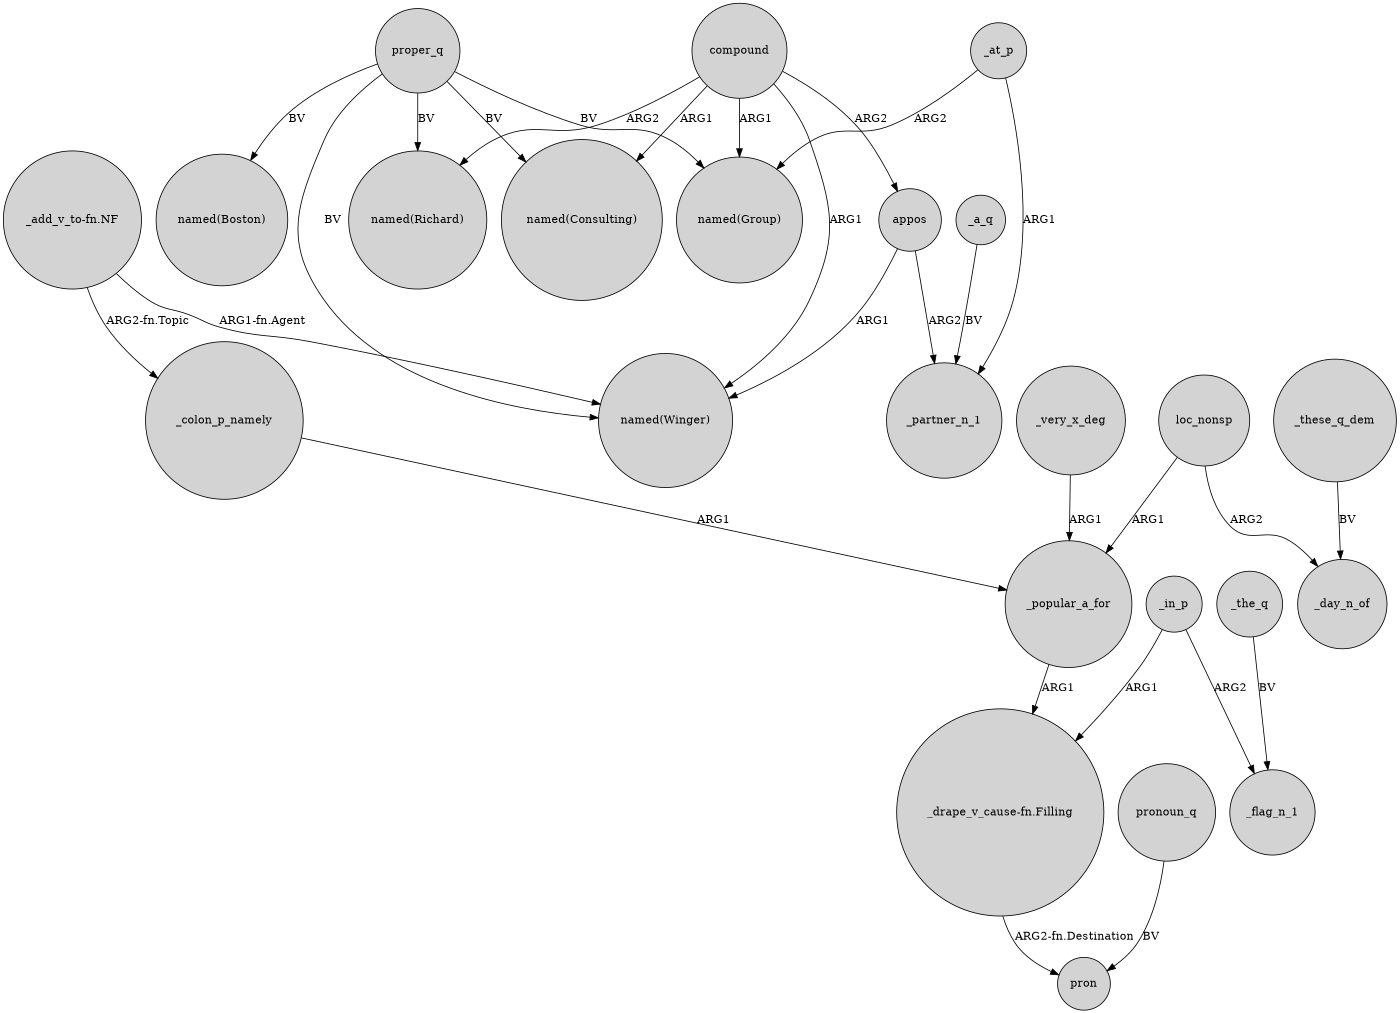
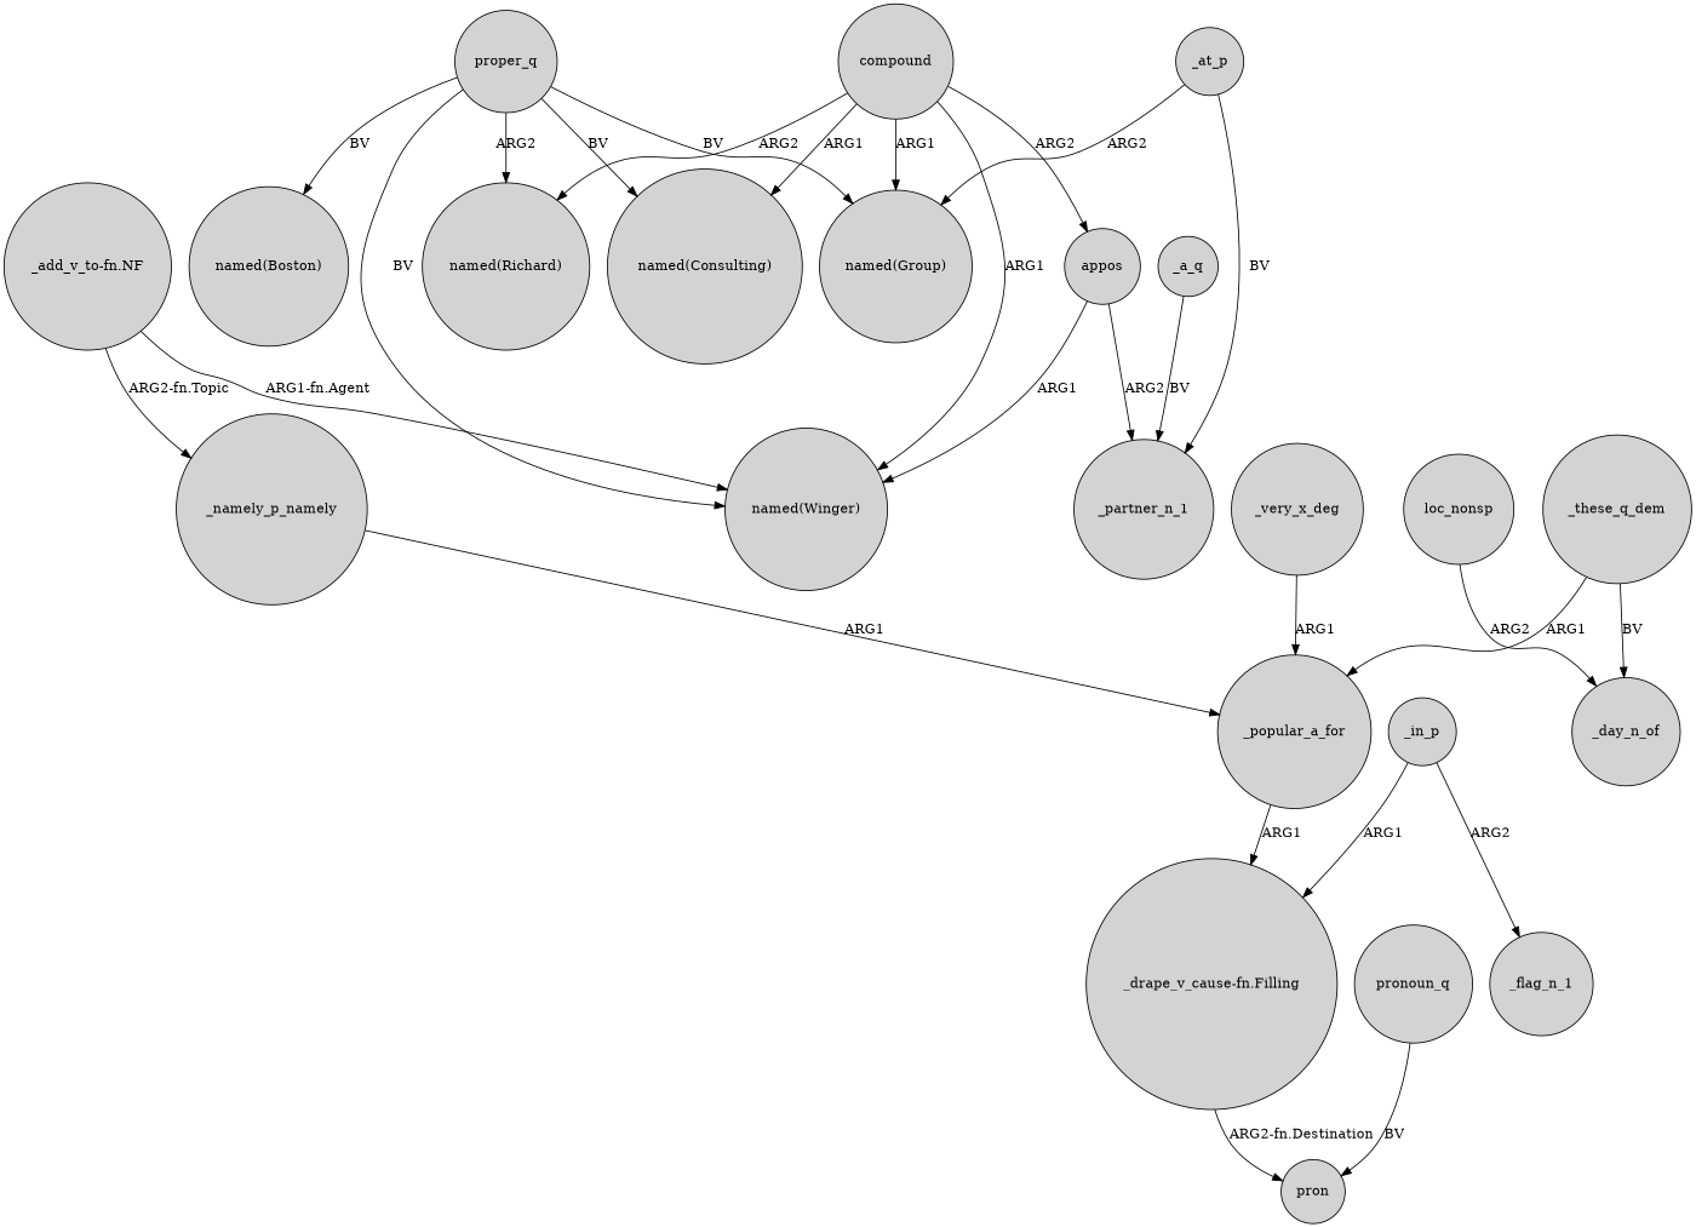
  digraph {
    node [shape=circle style=filled]
    "_add_v_to-fn.NF"
    "named(Winger)"
-   _colon_p_namely
+   _colon_p_namely [label=_namely_p_namely]
    _popular_a_for
    proper_q
    "named(Boston)"
    "named(Richard)"
    "named(Group)"
    "named(Consulting)"
    compound
    appos
    _partner_n_1
    _a_q
    _in_p
    "_drape_v_cause-fn.Filling"
    _flag_n_1
    pron
    loc_nonsp
    _day_n_of
    _these_q_dem
    _at_p
    pronoun_q
    _very_x_deg
-   _the_q
    "_add_v_to-fn.NF" -> "named(Winger)" [label="ARG1-fn.Agent"]
    "_add_v_to-fn.NF" -> _colon_p_namely [label="ARG2-fn.Topic"]
    _colon_p_namely -> _popular_a_for [label=ARG1]
    _popular_a_for -> "_drape_v_cause-fn.Filling" [label=ARG1]
    proper_q -> "named(Winger)" [label=BV]
    proper_q -> "named(Boston)" [label=BV]
-   proper_q -> "named(Richard)" [label=BV]
+   proper_q -> "named(Richard)" [label=ARG2]
    proper_q -> "named(Group)" [label=BV]
    proper_q -> "named(Consulting)" [label=BV]
    compound -> "named(Winger)" [label=ARG1]
    compound -> "named(Richard)" [label=ARG2]
    compound -> "named(Group)" [label=ARG1]
    compound -> "named(Consulting)" [label=ARG1]
    compound -> appos [label=ARG2]
    appos -> "named(Winger)" [label=ARG1]
    appos -> _partner_n_1 [label=ARG2]
    _a_q -> _partner_n_1 [label=BV]
    _in_p -> "_drape_v_cause-fn.Filling" [label=ARG1]
    _in_p -> _flag_n_1 [label=ARG2]
    "_drape_v_cause-fn.Filling" -> pron [label="ARG2-fn.Destination"]
-   loc_nonsp -> _popular_a_for [label=ARG1]
+   _these_q_dem -> _popular_a_for [label=ARG1]
    loc_nonsp -> _day_n_of [label=ARG2]
    _these_q_dem -> _day_n_of [label=BV]
    _at_p -> "named(Group)" [label=ARG2]
-   _at_p -> _partner_n_1 [label=ARG1]
+   _at_p -> _partner_n_1 [label=BV]
    pronoun_q -> pron [label=BV]
    _very_x_deg -> _popular_a_for [label=ARG1]
-   _the_q -> _flag_n_1 [label=BV]
  }
